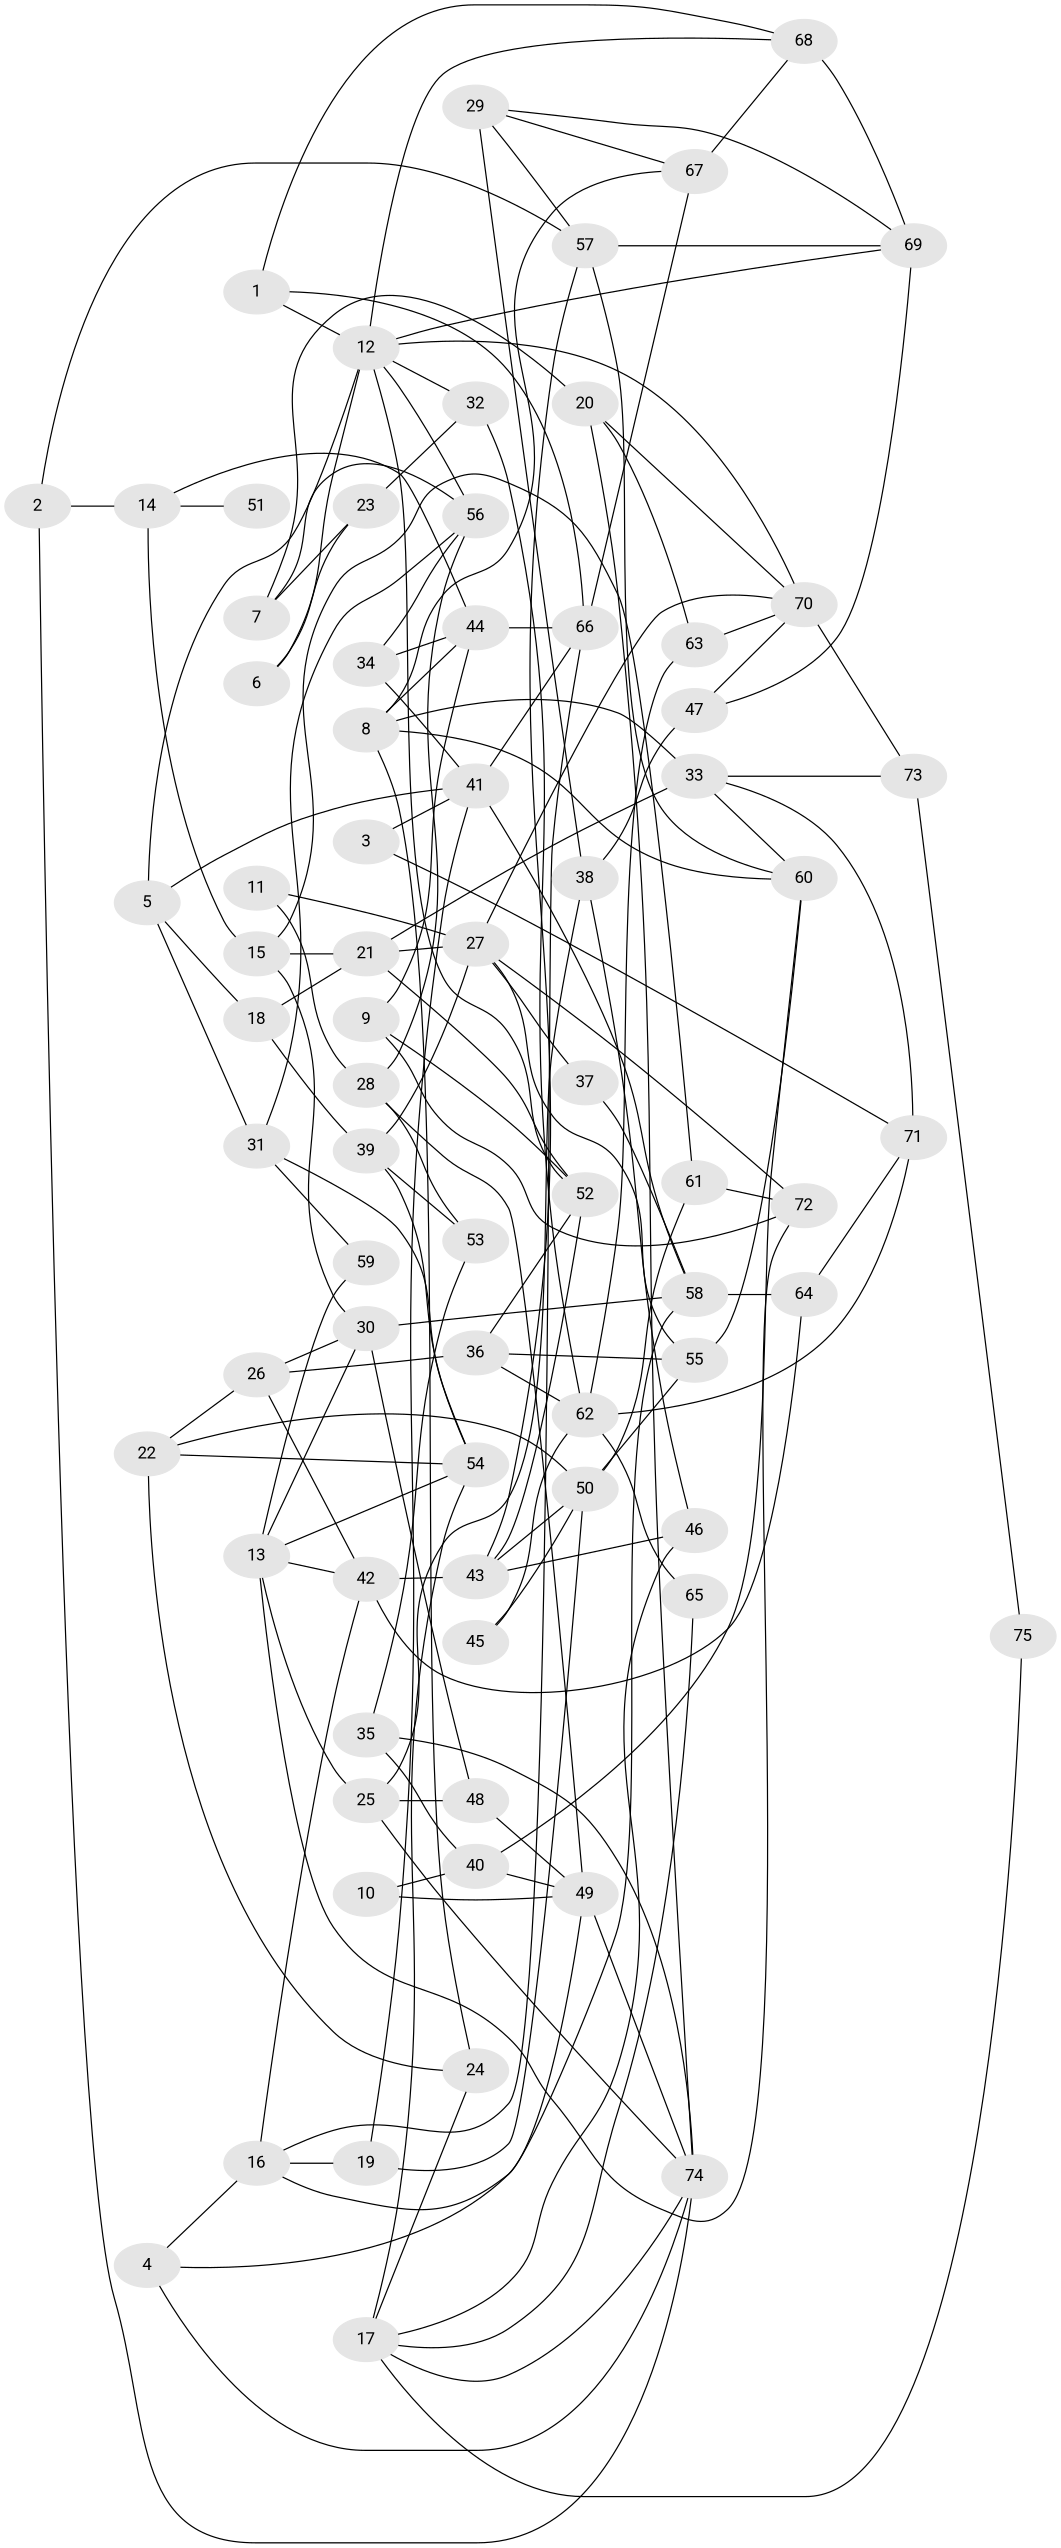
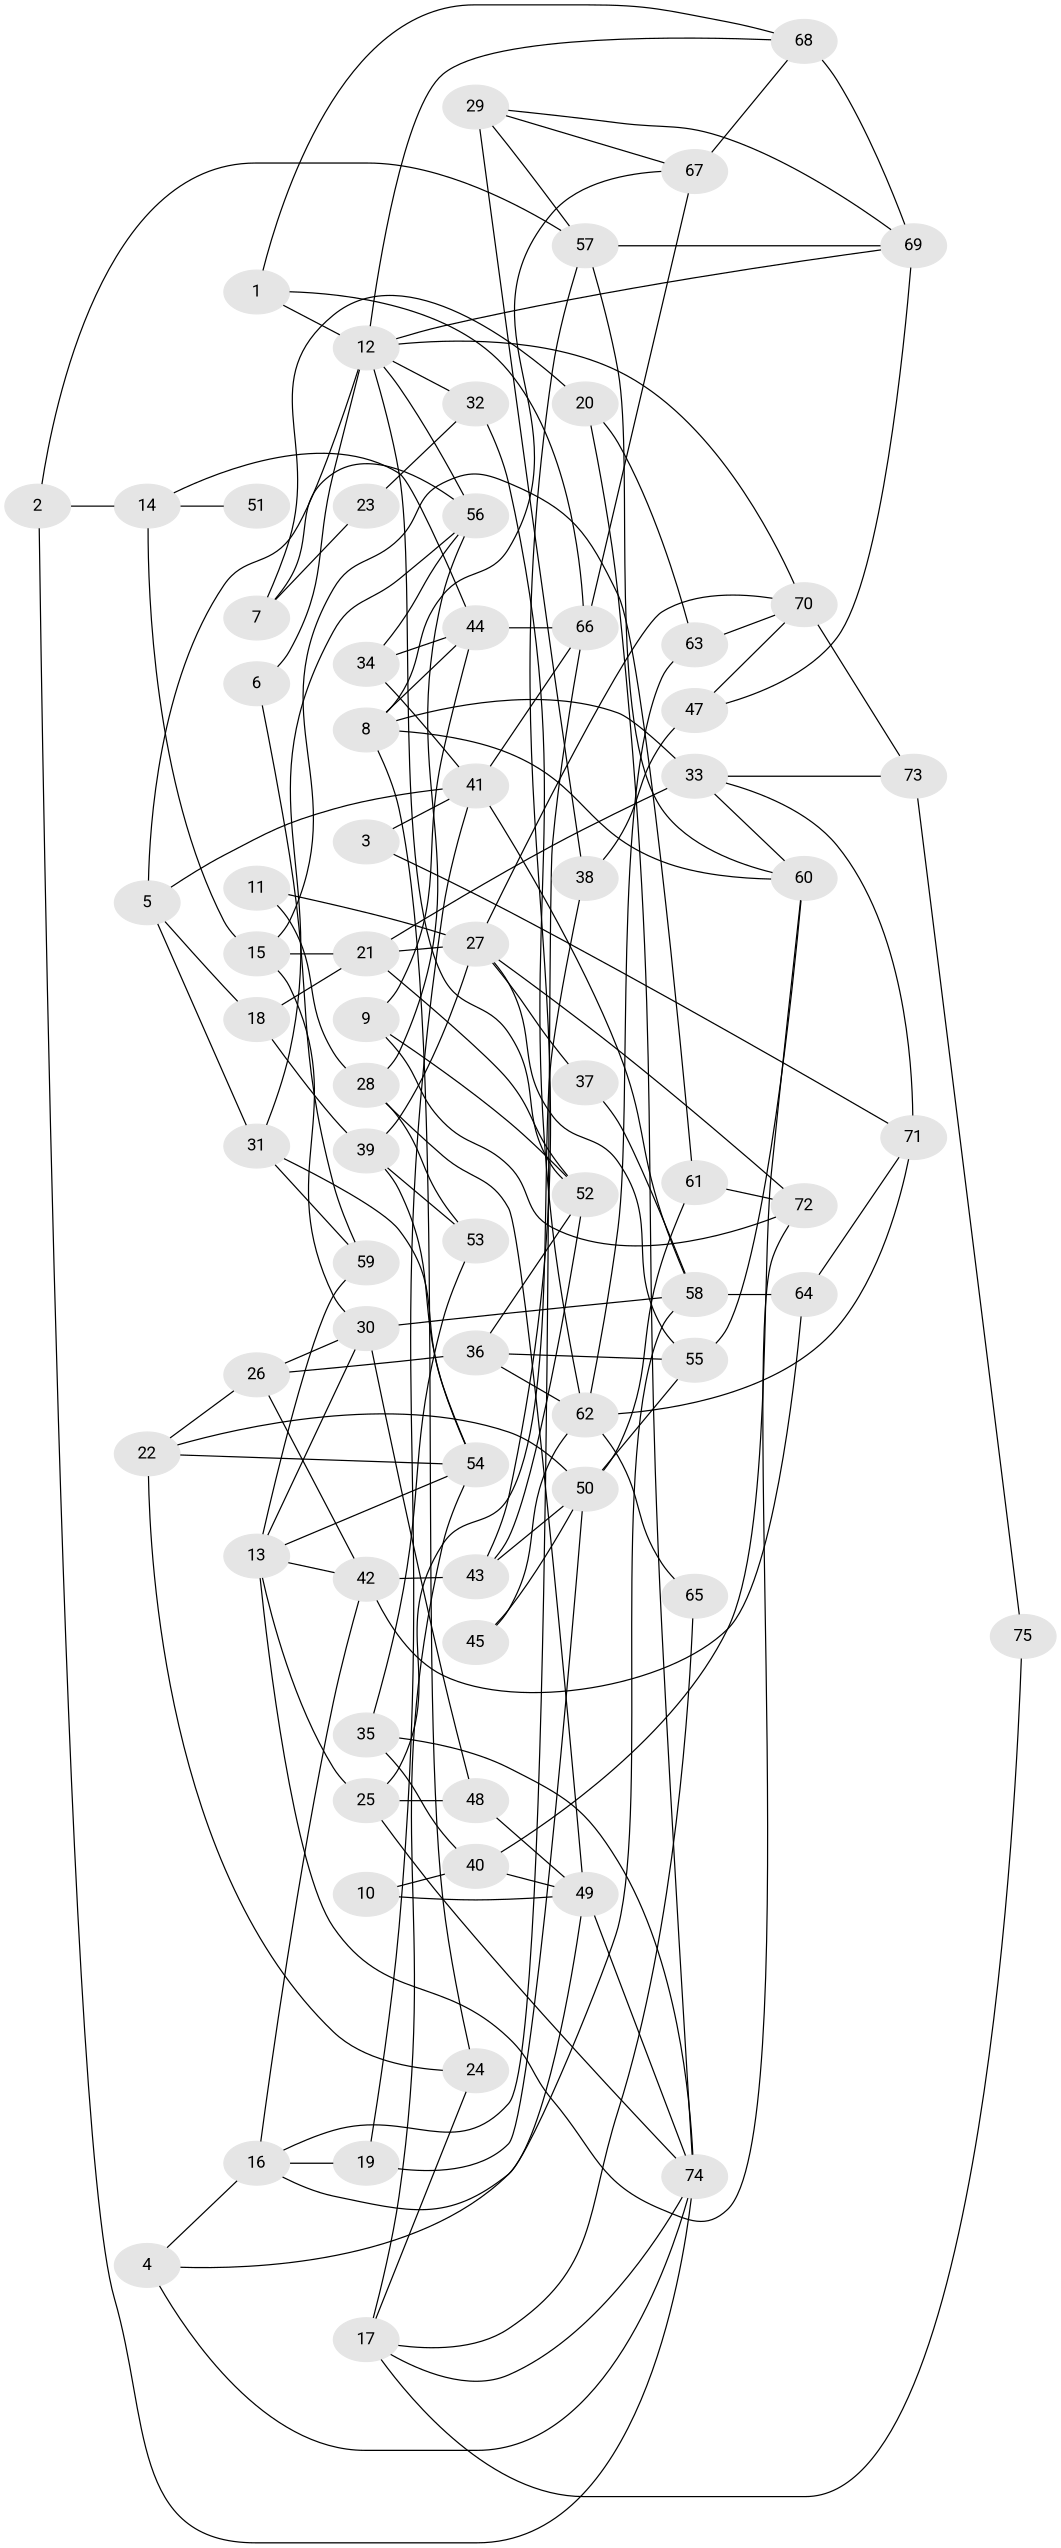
  graph {
    fontname=Roboto
    rankdir=LR
    node [color=gray90 fontname=Roboto style=filled]
    edge [fontname=Roboto]
    1
    12
    66
    68
    56
    52
    32
    69
    70
    67
    2
    14
    57
    74
    44
    15
    51
    60
    3
    41
    71
    58
    4
    16
    49
    42
    19
    5
    18
    31
    21
    39
    59
    54
    6
    7
    20
    23
    63
    8
    24
    33
    73
    9
    72
    10
    40
    11
    27
    28
    37
    55
    53
    62
    13
    25
    30
    38
    48
    43
    64
    61
    50
    17
-   46
    65
    75
    22
    26
    36
    47
    29
    34
    35
    45
    1 -- 12
    1 -- 66
    1 -- 68
    12 -- 68
    12 -- 56
    12 -- 52
    12 -- 32
    12 -- 69
    12 -- 70
    66 -- 67
    68 -- 69
    32 -- 62
    70 -- 73
    67 -- 68
    2 -- 14
    2 -- 57
    2 -- 74
    14 -- 44
    14 -- 15
    14 -- 51
    57 -- 69
    57 -- 60
    44 -- 66
    15 -- 21
    15 -- 30
    15 -- 61
    3 -- 41
    3 -- 71
    41 -- 66
    41 -- 58
    58 -- 64
    4 -- 74
    4 -- 16
    4 -- 49
    16 -- 66
    16 -- 58
    16 -- 42
    16 -- 19
    49 -- 74
    42 -- 43
    42 -- 64
    19 -- 41
    19 -- 50
    5 -- 12
    5 -- 41
    5 -- 18
    5 -- 31
    18 -- 21
    18 -- 39
    31 -- 56
    31 -- 59
    31 -- 54
    21 -- 52
    21 -- 33
    21 -- 27
    39 -- 54
    39 -- 27
    39 -- 53
    6 -- 12
-   6 -- 23
+   6 -- 59
    7 -- 56
    7 -- 20
    7 -- 23
-   20 -- 70
    20 -- 74
    20 -- 63
    23 -- 32
    63 -- 70
    8 -- 67
    8 -- 44
    8 -- 60
    8 -- 24
    8 -- 33
    33 -- 60
    33 -- 71
    33 -- 73
    73 -- 75
    9 -- 52
    9 -- 44
    9 -- 72
    10 -- 49
    10 -- 40
    40 -- 60
    40 -- 49
    11 -- 27
    11 -- 28
    27 -- 70
    27 -- 72
    27 -- 37
    27 -- 55
    28 -- 56
    28 -- 49
    28 -- 53
    37 -- 58
    55 -- 60
    62 -- 71
    62 -- 63
    62 -- 65
    13 -- 42
    13 -- 59
    13 -- 54
    13 -- 72
    13 -- 25
    13 -- 30
    25 -- 74
    25 -- 38
    25 -- 48
    30 -- 58
    30 -- 48
-   38 -- 46
    38 -- 47
    48 -- 49
    43 -- 52
    43 -- 57
    43 -- 50
-   43 -- 46
    64 -- 71
    61 -- 72
    50 -- 55
    50 -- 61
    17 -- 74
    17 -- 54
    17 -- 24
-   17 -- 46
    17 -- 65
    17 -- 75
    22 -- 54
    22 -- 24
    22 -- 50
    22 -- 26
    26 -- 42
    26 -- 30
    26 -- 36
    36 -- 52
    36 -- 55
    36 -- 62
    47 -- 69
    47 -- 70
    29 -- 69
    29 -- 67
    29 -- 57
    29 -- 38
    34 -- 56
    34 -- 44
    34 -- 41
    35 -- 74
    35 -- 40
    35 -- 53
    45 -- 62
    45 -- 50
  }
